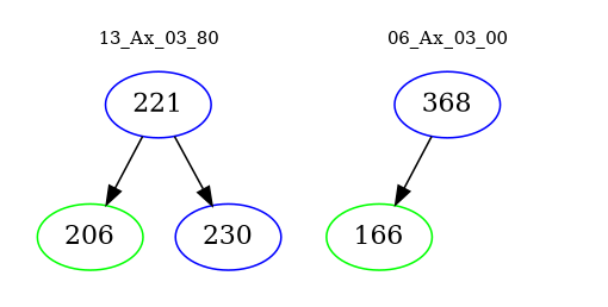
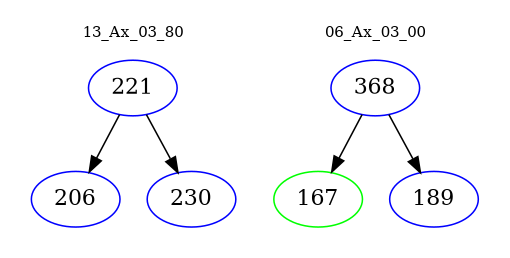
  digraph {
    node [color=blue]
    edge [color=black]
    n1 [label=221]
-   n2 [color=green label=206]
+   n2 [label=206]
    n3 [label=230]
    n4 [label=368]
-   n5 [color=green label=166]
+   n5 [color=green label=167]
+   n6 [label=189]
    subgraph cluster_1 {
      color=white
      fontsize=10
      label="13_Ax_03_80"
      n1
      n2
      n3
    }
    subgraph cluster_2 {
      color=white
      fontsize=10
      label="06_Ax_03_00"
      n4
      n5
+     n6
    }
    n1 -> n2
    n1 -> n3
    n4 -> n5
+   n4 -> n6
  }
